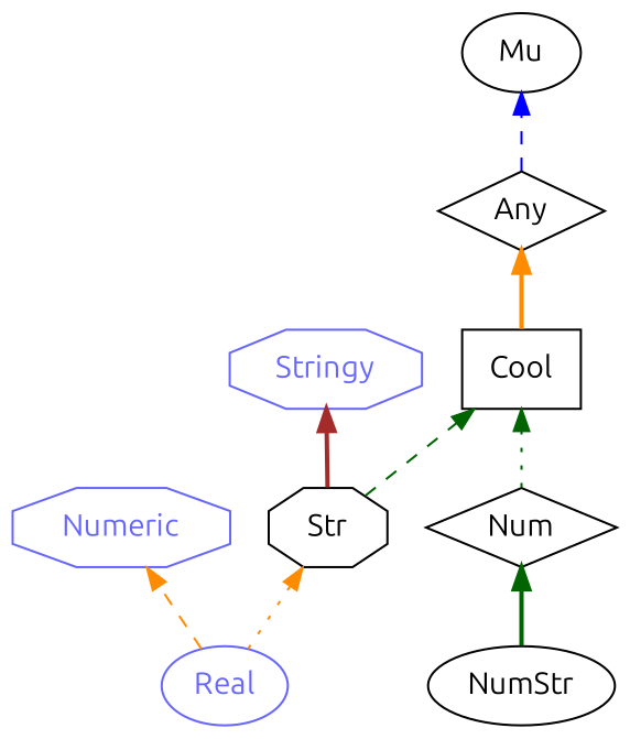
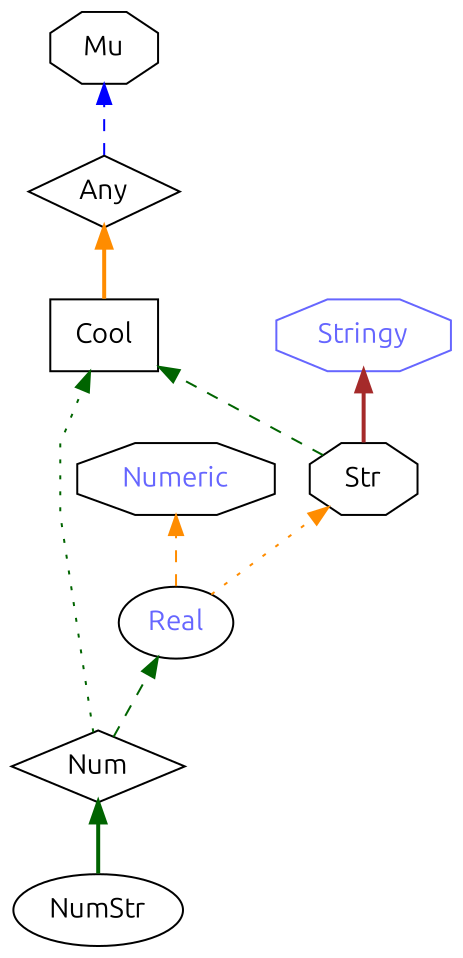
  digraph {
    fontname=Ubuntu
    rankdir=BT
    splines=polyline
    node [color="#000000" fontcolor="#000000" fontname=Ubuntu shape=ellipse]
    edge [color=darkgreen fontname=Ubuntu style=dashed]
    Num [shape=diamond]
    Cool [shape=box]
-   Real [color="#6666FF" fontcolor="#6666FF"]
+   Real [fontcolor="#6666FF"]
    Any [shape=diamond]
-   Numeric [color="#6666FF" fontcolor="#6666FF" shape=octagon]
+   Numeric [fontcolor="#6666FF" shape=octagon]
    Str [shape=octagon]
-   Mu
+   Mu [shape=octagon]
    Stringy [color="#6666FF" fontcolor="#6666FF" shape=octagon]
    NumStr
    Num -> Cool [style=dotted]
+   Num -> Real
    Cool -> Any [color=darkorange style=bold]
    Real -> Numeric [color=darkorange]
    Real -> Str [color=darkorange style=dotted]
    Any -> Mu [color=blue]
    Str -> Cool
    Str -> Stringy [color=brown style=bold]
    NumStr -> Num [style=bold]
  }
